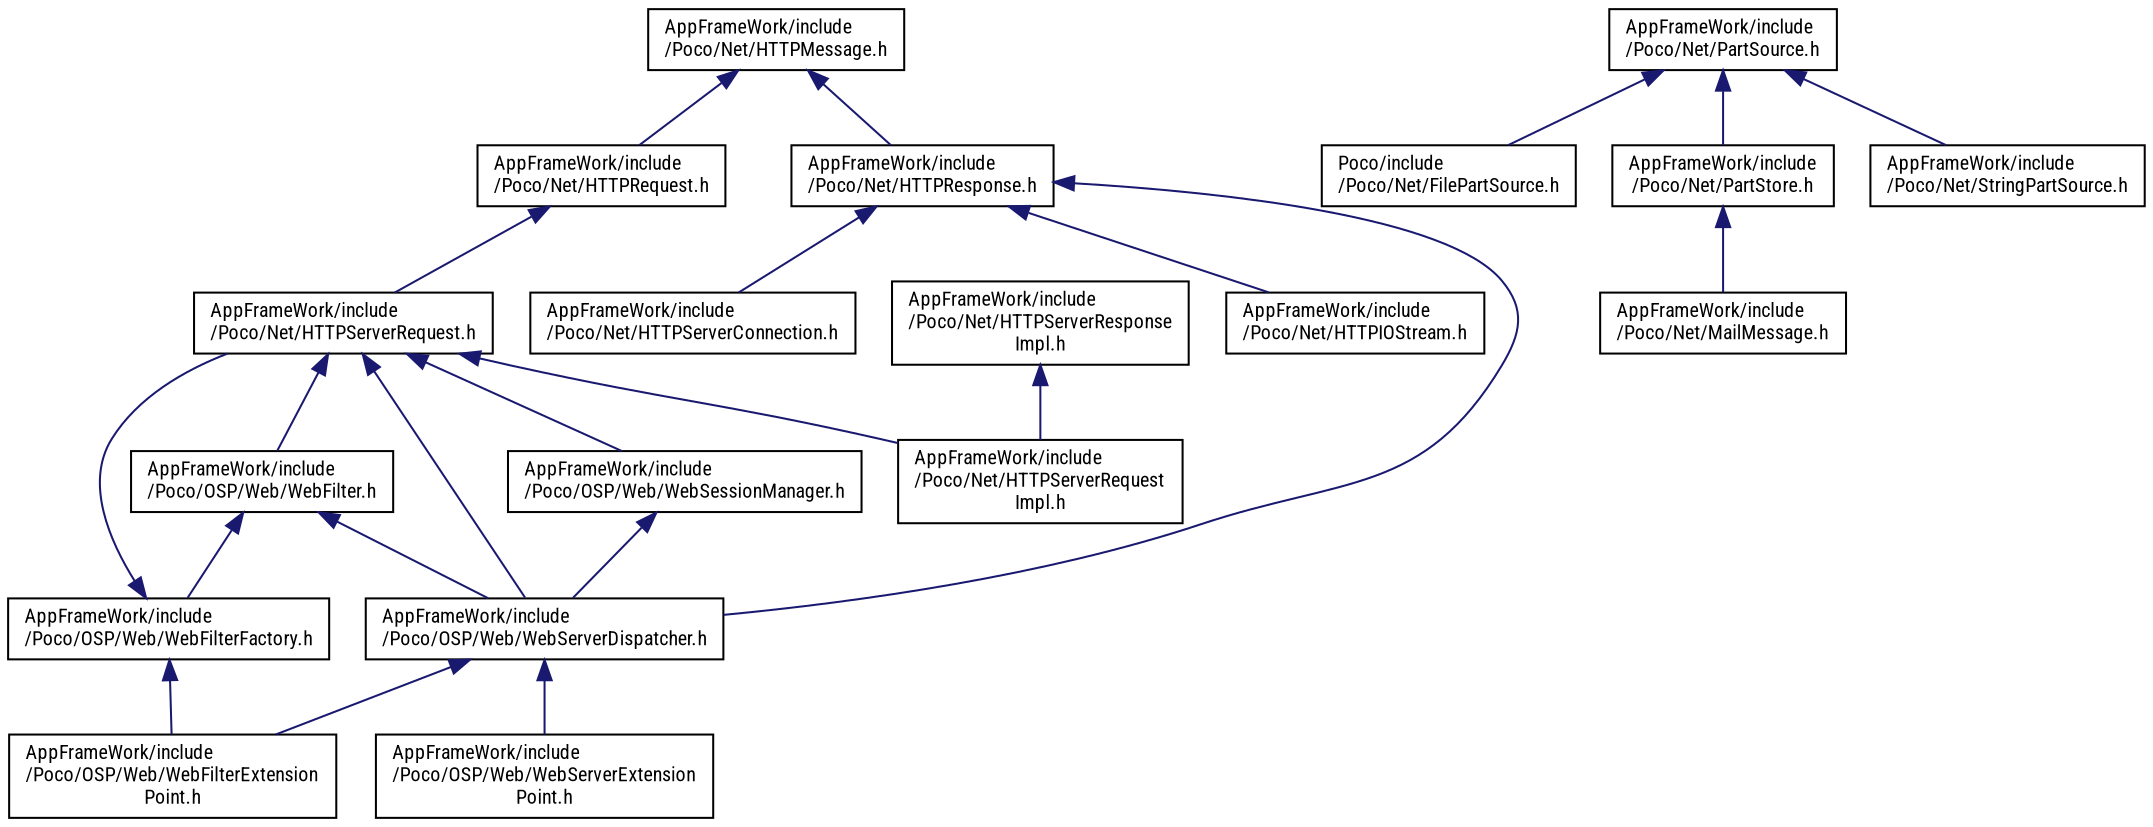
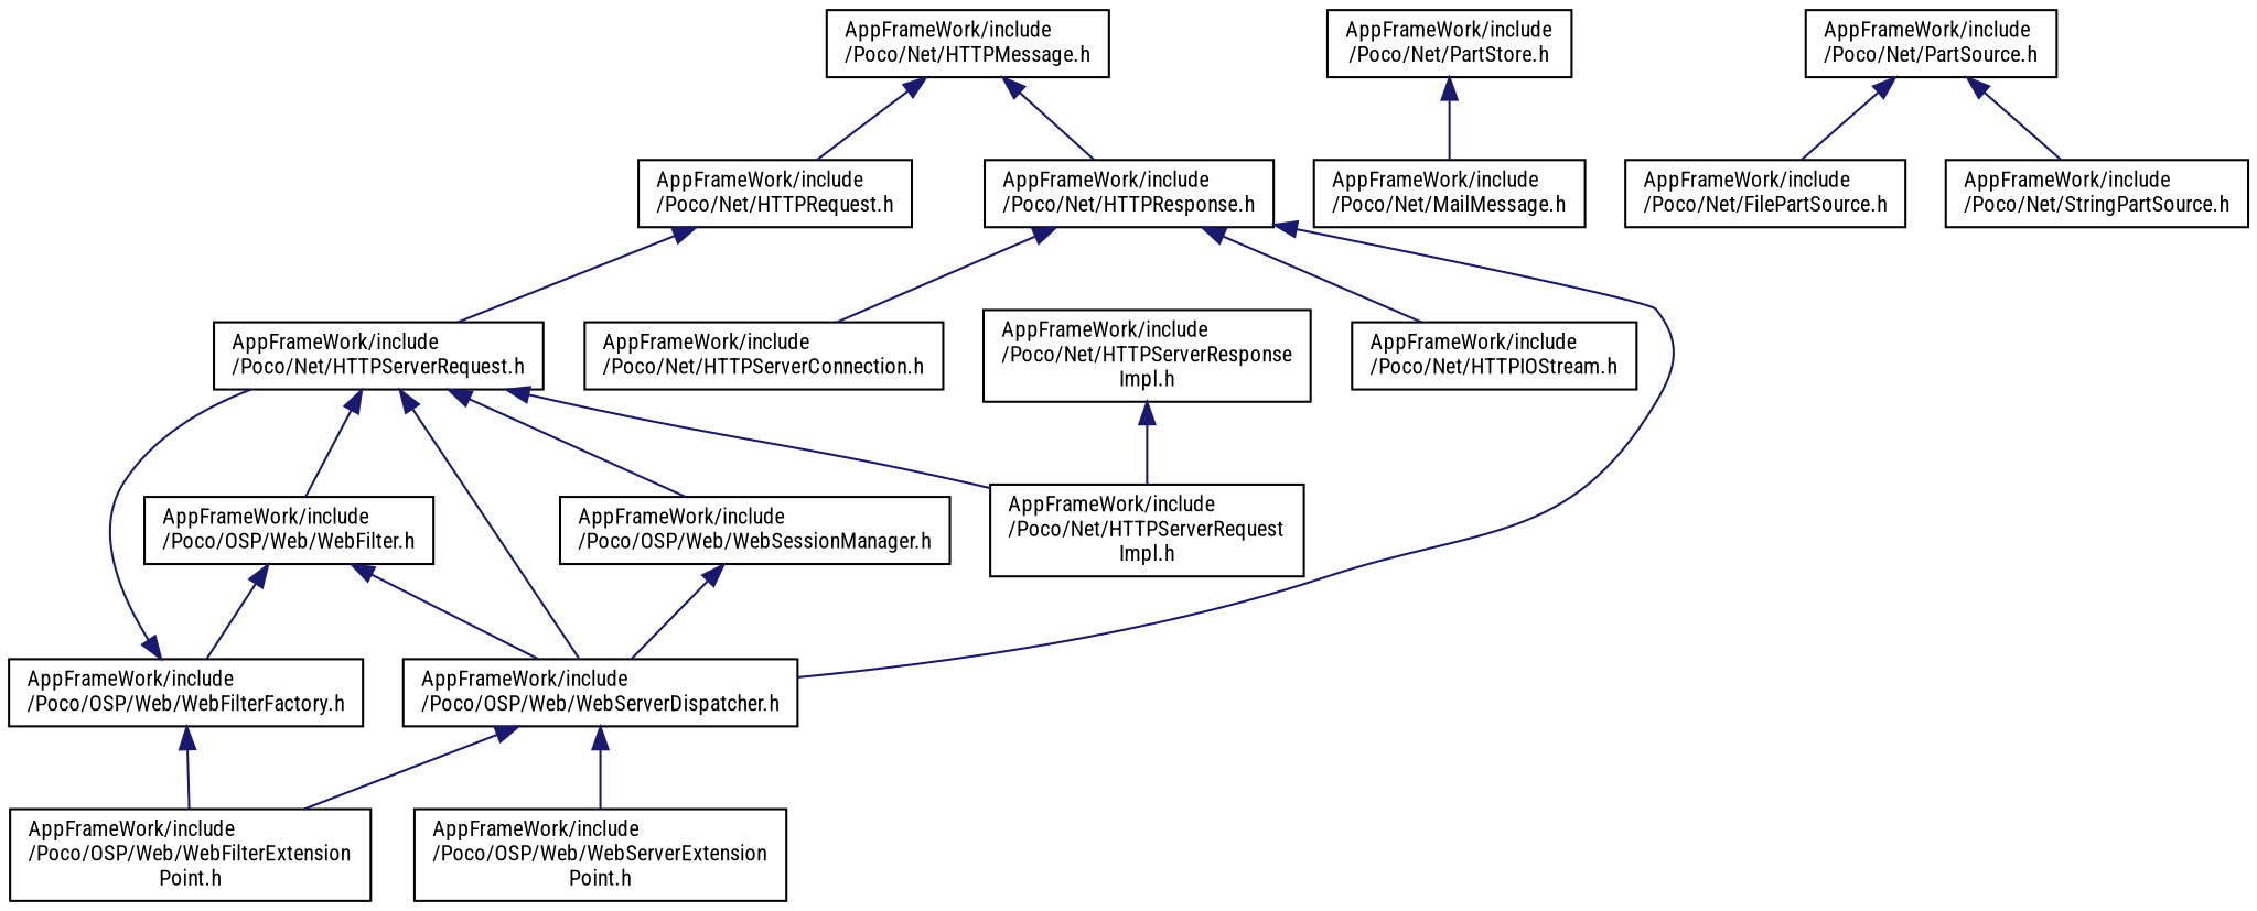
  digraph {
    fontname="Roboto Condensed"
    node [color=black fillcolor=white fontname="Roboto Condensed" fontsize=10 shape=record style=filled]
    edge [color=midnightblue dir=back fontname="Roboto Condensed" fontsize=10 labelfontname=Helvetica labelfontsize=10 style=solid]
    n1 [height=0.2 label="AppFrameWork/include\l/Poco/Net/HTTPMessage.h" width=0.4]
    n2 [height=0.2 label="AppFrameWork/include\l/Poco/Net/HTTPRequest.h" width=0.4]
    n3 [height=0.2 label="AppFrameWork/include\l/Poco/Net/HTTPResponse.h" width=0.4]
    n4 [height=0.2 label="AppFrameWork/include\l/Poco/Net/MailMessage.h" width=0.4]
    n5 [height=0.2 label="AppFrameWork/include\l/Poco/Net/PartSource.h" width=0.4]
-   n6 [height=0.2 label="Poco/include\l/Poco/Net/FilePartSource.h" width=0.4]
+   n6 [height=0.2 label="AppFrameWork/include\l/Poco/Net/FilePartSource.h" width=0.4]
    n7 [height=0.2 label="AppFrameWork/include\l/Poco/Net/PartStore.h" width=0.4]
    n8 [height=0.2 label="AppFrameWork/include\l/Poco/Net/StringPartSource.h" width=0.4]
    n9 [height=0.2 label="AppFrameWork/include\l/Poco/Net/HTTPServerRequest.h" width=0.4]
    n10 [height=0.2 label="AppFrameWork/include\l/Poco/OSP/Web/WebServerDispatcher.h" width=0.4]
    n11 [height=0.2 label="AppFrameWork/include\l/Poco/Net/HTTPIOStream.h" width=0.4]
    n12 [height=0.2 label="AppFrameWork/include\l/Poco/Net/HTTPServerConnection.h" width=0.4]
    n13 [height=0.2 label="AppFrameWork/include\l/Poco/Net/HTTPServerRequest\lImpl.h" width=0.4]
    n14 [height=0.2 label="AppFrameWork/include\l/Poco/OSP/Web/WebFilter.h" width=0.4]
    n15 [height=0.2 label="AppFrameWork/include\l/Poco/OSP/Web/WebSessionManager.h" width=0.4]
    n16 [height=0.2 label="AppFrameWork/include\l/Poco/OSP/Web/WebFilterFactory.h" width=0.4]
    n17 [height=0.2 label="AppFrameWork/include\l/Poco/OSP/Web/WebFilterExtension\lPoint.h" width=0.4]
    n18 [height=0.2 label="AppFrameWork/include\l/Poco/OSP/Web/WebServerExtension\lPoint.h" width=0.4]
    n19 [height=0.2 label="AppFrameWork/include\l/Poco/Net/HTTPServerResponse\lImpl.h" width=0.4]
    n1 -> n2
    n1 -> n3
    n2 -> n9
    n3 -> n10
    n3 -> n11
    n3 -> n12
    n5 -> n6
-   n5 -> n7
    n5 -> n8
    n7 -> n4
    n9 -> n10
    n9 -> n13
    n9 -> n14
    n9 -> n15
    n10 -> n17
    n10 -> n18
    n14 -> n10
    n14 -> n16
    n15 -> n10
    n16 -> n9
    n16 -> n17
    n19 -> n13
  }
